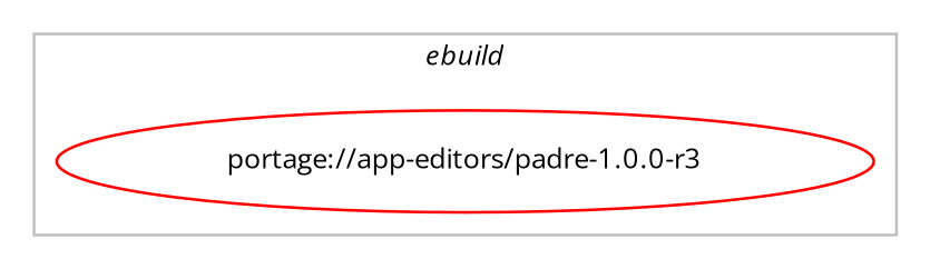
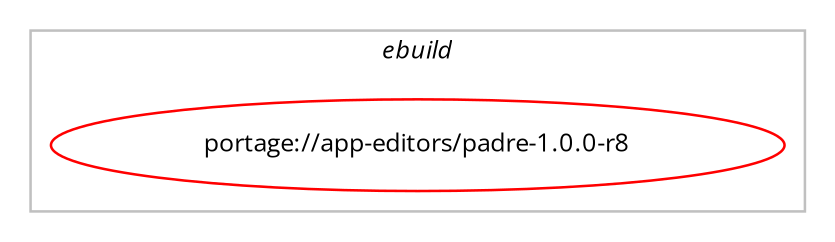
  digraph {
    compound=true
    concentrate=true
    fontname="Open Sans"
    fontsize=10
    newrank=true
    rankdir=LR
    ranksep=1.5
-   n1 [color=red fontname="Open Sans" fontsize=10 label="portage://app-editors/padre-1.0.0-r3" width=4]
+   n1 [color=red fontname="Open Sans" fontsize=10 label="portage://app-editors/padre-1.0.0-r8" width=4]
    subgraph cluster_1 {
      color=gray
      label=<<i>ebuild</i>>
      n1
    }
    subgraph cluster_2 {
      color=gray
      label=<<i>dependencies</i>>
      subgraph cluster_3 {
        color=gray
        fillcolor="#eeeeee"
        label=<<i>compile</i>>
        style=filled
      }
      subgraph cluster_4 {
        color=gray
        fillcolor="#eeeeee"
        label=<<i>compile and run</i>>
        style=filled
      }
      subgraph cluster_5 {
        color=gray
        fillcolor="#eeeeee"
        label=<<i>run</i>>
        style=filled
      }
    }
    subgraph cluster_6 {
      color=gray
      label=<<i>candidates</i>>
      rank=same
    }
  }
